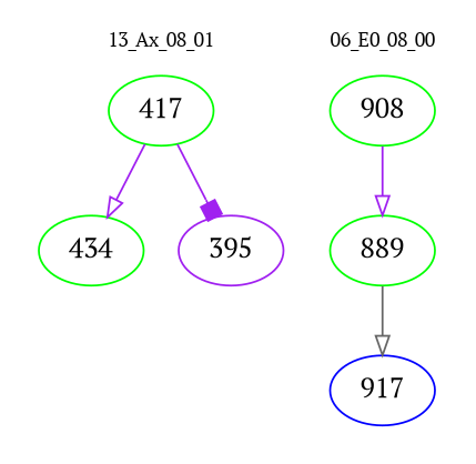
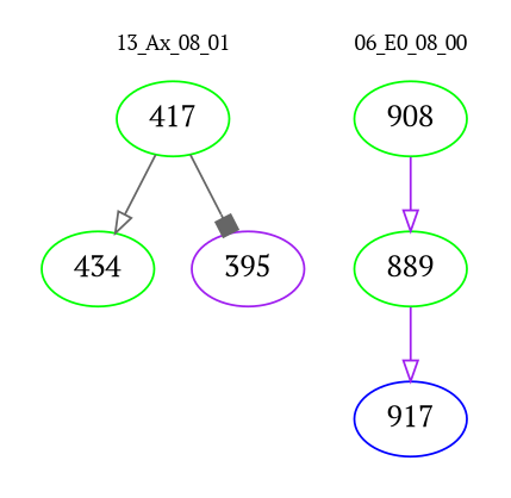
  digraph {
    fontname="PT Serif"
    node [color=green fontname="PT Serif"]
    edge [arrowhead=onormal color=gray40 fontname="PT Serif"]
    n1 [label=417]
    n2 [label=434]
    n3 [color=purple label=395]
    n4 [label=889]
    n5 [color=blue label=917]
    n6 [label=908]
    subgraph cluster_1 {
      color=white
      fontsize=10
      label="13_Ax_08_01"
      n1
      n2
      n3
    }
    subgraph cluster_2 {
      color=white
      fontsize=10
      label="06_E0_08_00"
      n4
      n5
      n6
    }
-   n1 -> n2 [color=purple]
-   n1 -> n3 [arrowhead=box color=purple]
-   n4 -> n5
+   n1 -> n2
+   n1 -> n3 [arrowhead=box]
+   n4 -> n5 [color=purple]
    n6 -> n4 [color=purple]
  }
